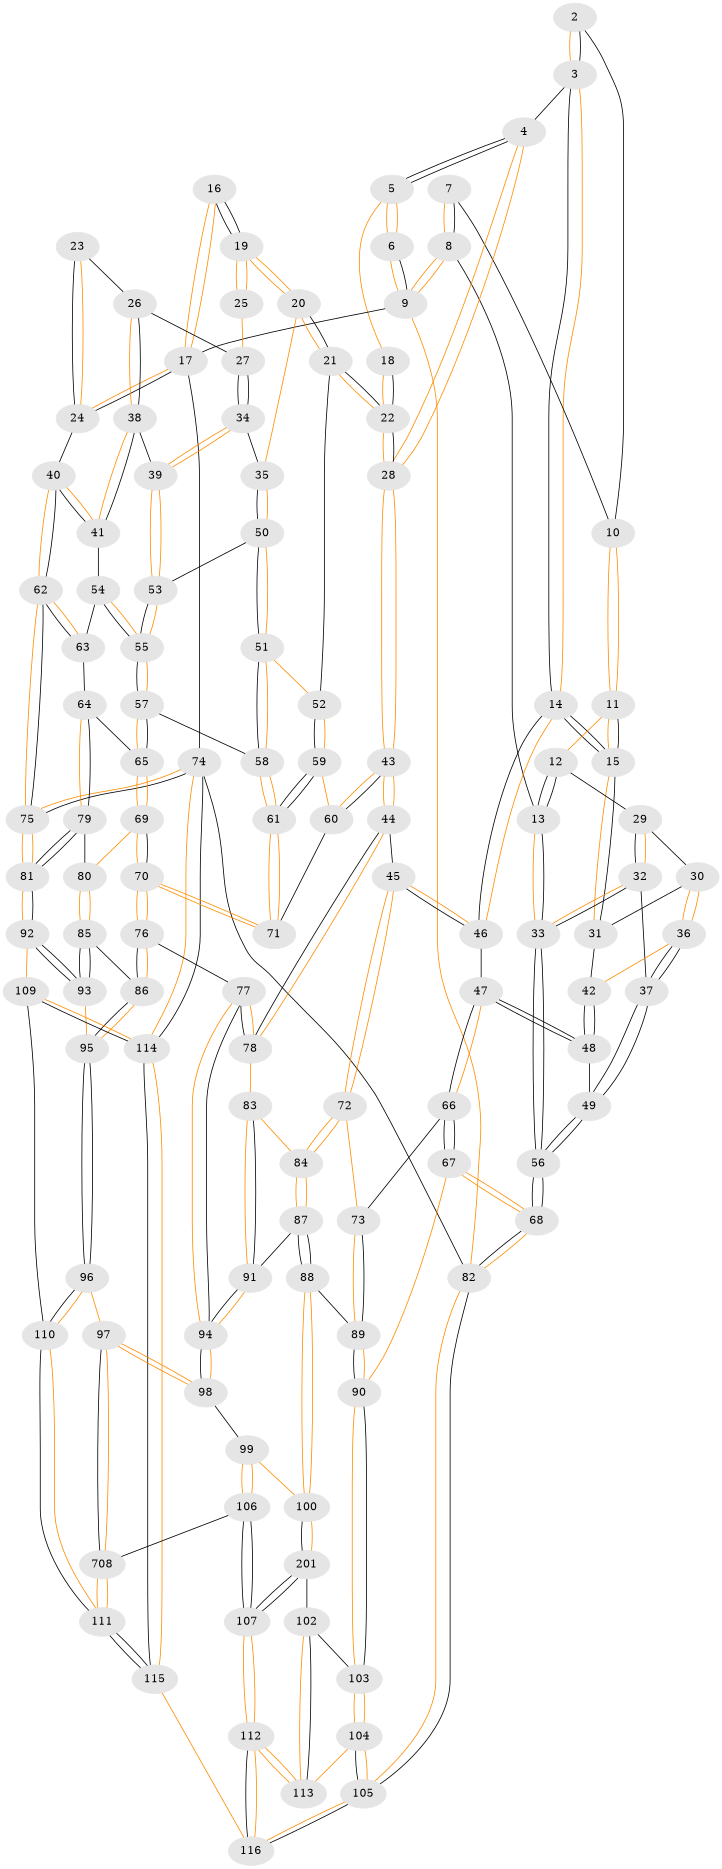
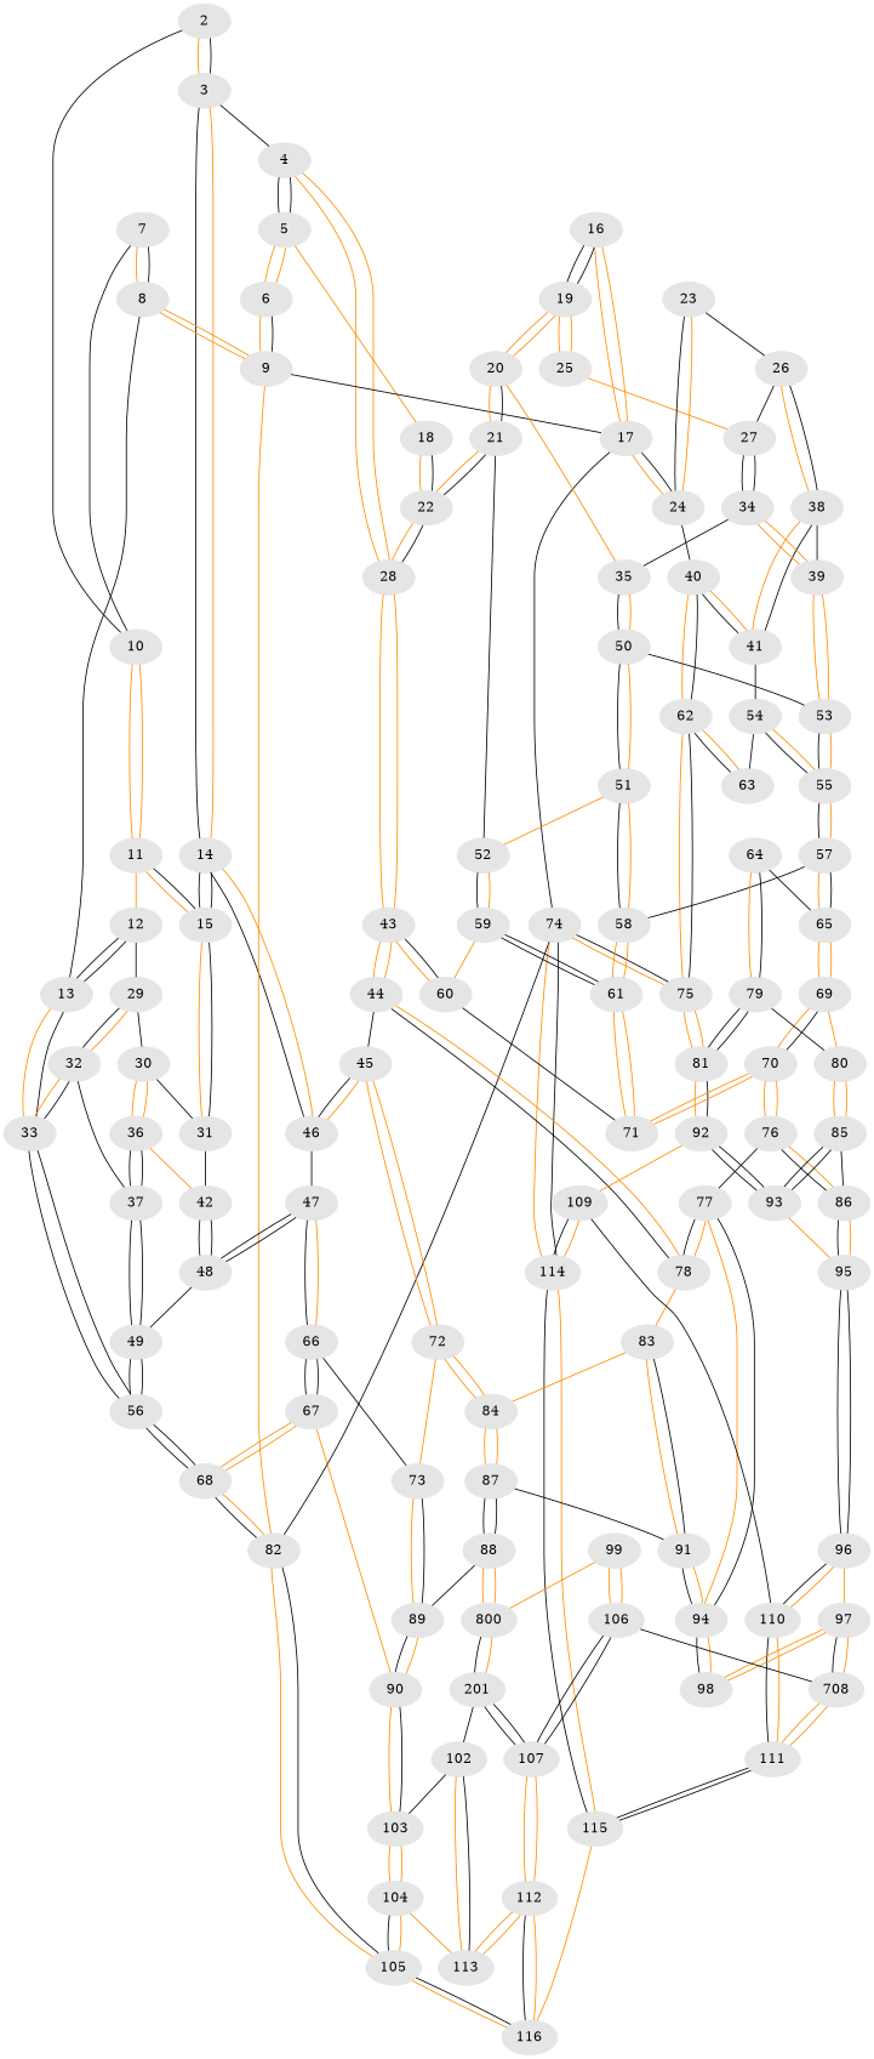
  graph {
    node [color=gray90 style=filled]
    edge [color=black]
    2
    3
    10
    7
    8
    4
    14
    11
    5
    28
    15
    46
    6
    18
    43
    9
    22
    17
    82
    13
    33
    24
    74
    105
    12
    29
    31
    30
    32
    56
    47
    42
    16
    19
    20
    25
    40
    75
    114
    21
    35
    27
    52
    50
    59
    23
    26
    38
    41
    62
    34
    39
    44
    60
    36
    37
    48
    49
    68
    53
    51
    54
    55
    63
    45
    78
    71
    72
    83
    73
    84
    66
    67
    58
    61
    57
    64
    65
    69
    81
    79
    80
    70
    90
    89
    103
    76
    85
    77
    86
    87
    115
    92
    94
    95
    98
    91
    93
    109
    116
    88
    96
-   100
+   100 [label=800]
    n104 [label=201]
    104
    110
    99
    97
    n109 [label=708]
    111
    106
    107
    102
    113
    112
    2 -- 3 [color=darkorange]
    2 -- 3
    2 -- 10
    3 -- 4
    3 -- 14
    3 -- 14 [color=darkorange]
    10 -- 11 [color=darkorange]
    10 -- 11 [color=darkorange]
    7 -- 10
    7 -- 8 [color=darkorange]
    7 -- 8
    8 -- 9 [color=darkorange]
    8 -- 9 [color=darkorange]
    8 -- 13
    4 -- 5
    4 -- 5
    4 -- 28 [color=darkorange]
    4 -- 28 [color=darkorange]
    14 -- 15
    14 -- 15
    14 -- 46
    14 -- 46 [color=darkorange]
    11 -- 15 [color=darkorange]
    11 -- 15
    11 -- 12 [color=darkorange]
    5 -- 6 [color=darkorange]
    5 -- 6 [color=darkorange]
    5 -- 18 [color=darkorange]
    28 -- 43 [color=darkorange]
    28 -- 43 [color=darkorange]
    15 -- 31 [color=darkorange]
    15 -- 31
    46 -- 47
    6 -- 9 [color=darkorange]
    6 -- 9
    18 -- 22 [color=darkorange]
    18 -- 22
    43 -- 44 [color=darkorange]
    43 -- 44 [color=darkorange]
    43 -- 60 [color=darkorange]
    43 -- 60
    9 -- 17
    9 -- 82 [color=darkorange]
    22 -- 28 [color=darkorange]
    22 -- 28
    17 -- 24 [color=darkorange]
    17 -- 24
    17 -- 74
    82 -- 105 [color=darkorange]
    82 -- 105
    13 -- 33 [color=darkorange]
    13 -- 33
    33 -- 56
    33 -- 56
    24 -- 40
    74 -- 82
    74 -- 75 [color=darkorange]
    74 -- 75
    74 -- 114 [color=darkorange]
    74 -- 114
    105 -- 116 [color=darkorange]
    105 -- 116
    12 -- 13
    12 -- 13
    12 -- 29
    29 -- 30
    29 -- 32
    29 -- 32 [color=darkorange]
    31 -- 42
    30 -- 31
    30 -- 36 [color=darkorange]
    30 -- 36 [color=darkorange]
    32 -- 33 [color=darkorange]
    32 -- 33
    32 -- 37
    56 -- 68
    56 -- 68
    47 -- 48
    47 -- 48
    47 -- 66
    47 -- 66 [color=darkorange]
    42 -- 48
    42 -- 48
    16 -- 17 [color=darkorange]
    16 -- 17 [color=darkorange]
    16 -- 19
    16 -- 19
    19 -- 20 [color=darkorange]
    19 -- 20 [color=darkorange]
    19 -- 25 [color=darkorange]
    19 -- 25 [color=darkorange]
    20 -- 21 [color=darkorange]
    20 -- 21
    20 -- 35 [color=darkorange]
    25 -- 27 [color=darkorange]
    40 -- 41
    40 -- 41 [color=darkorange]
    40 -- 62 [color=darkorange]
    40 -- 62
    75 -- 81 [color=darkorange]
    75 -- 81 [color=darkorange]
    114 -- 115
    114 -- 115 [color=darkorange]
    21 -- 22 [color=darkorange]
    21 -- 22
    21 -- 52
    35 -- 50
    35 -- 50 [color=darkorange]
    27 -- 34
    27 -- 34
    52 -- 59
    52 -- 59 [color=darkorange]
    50 -- 53
    50 -- 51
    50 -- 51 [color=darkorange]
    59 -- 60 [color=darkorange]
    59 -- 61
    59 -- 61
    23 -- 24
    23 -- 24 [color=darkorange]
    23 -- 26
    26 -- 27
    26 -- 38 [color=darkorange]
    26 -- 38
    38 -- 41 [color=darkorange]
    38 -- 41
    38 -- 39
    41 -- 54
    62 -- 75 [color=darkorange]
    62 -- 75
    62 -- 63
    62 -- 63 [color=darkorange]
    34 -- 35
    34 -- 39 [color=darkorange]
    34 -- 39 [color=darkorange]
    39 -- 53 [color=darkorange]
    39 -- 53 [color=darkorange]
    44 -- 45
    44 -- 78
    44 -- 78 [color=darkorange]
    60 -- 71
    36 -- 42 [color=darkorange]
    36 -- 37
    36 -- 37
    37 -- 49
    37 -- 49
    48 -- 49
    49 -- 56
    49 -- 56
    68 -- 82
    68 -- 82 [color=darkorange]
    53 -- 55
    53 -- 55 [color=darkorange]
    51 -- 52 [color=darkorange]
    51 -- 58
    51 -- 58 [color=darkorange]
    54 -- 55
    54 -- 55 [color=darkorange]
    54 -- 63
    55 -- 57
    55 -- 57 [color=darkorange]
-   63 -- 64
    45 -- 46
    45 -- 46 [color=darkorange]
    45 -- 72 [color=darkorange]
    45 -- 72 [color=darkorange]
    78 -- 83 [color=darkorange]
    72 -- 73 [color=darkorange]
    72 -- 84 [color=darkorange]
    72 -- 84 [color=darkorange]
    83 -- 84 [color=darkorange]
    83 -- 91 [color=darkorange]
    83 -- 91
    73 -- 89 [color=darkorange]
    73 -- 89
    84 -- 87 [color=darkorange]
    84 -- 87 [color=darkorange]
    66 -- 73
    66 -- 67
    66 -- 67
    67 -- 68 [color=darkorange]
    67 -- 68 [color=darkorange]
    67 -- 90 [color=darkorange]
    58 -- 61 [color=darkorange]
    58 -- 61 [color=darkorange]
    61 -- 71 [color=darkorange]
    61 -- 71 [color=darkorange]
    57 -- 58
    57 -- 65 [color=darkorange]
    57 -- 65
    64 -- 65
    64 -- 79 [color=darkorange]
    64 -- 79
    65 -- 69 [color=darkorange]
    65 -- 69 [color=darkorange]
    69 -- 80 [color=darkorange]
    69 -- 70 [color=darkorange]
    69 -- 70
    81 -- 92 [color=darkorange]
    81 -- 92
    79 -- 81
    79 -- 81
    79 -- 80
    80 -- 85 [color=darkorange]
    80 -- 85 [color=darkorange]
    70 -- 71 [color=darkorange]
    70 -- 71 [color=darkorange]
    70 -- 76 [color=darkorange]
    70 -- 76 [color=darkorange]
    90 -- 103 [color=darkorange]
    90 -- 103
    89 -- 90
    89 -- 90 [color=darkorange]
    103 -- 104 [color=darkorange]
    103 -- 104 [color=darkorange]
    76 -- 77
    76 -- 86
    76 -- 86 [color=darkorange]
    85 -- 86
    85 -- 93
    85 -- 93
    77 -- 78
    77 -- 78 [color=darkorange]
    77 -- 94 [color=darkorange]
    77 -- 94
    86 -- 95
    86 -- 95 [color=darkorange]
    87 -- 91
    87 -- 88
    87 -- 88
    115 -- 116 [color=darkorange]
    92 -- 93
    92 -- 93
    92 -- 109 [color=darkorange]
    94 -- 98
    94 -- 98 [color=darkorange]
    95 -- 96
    95 -- 96
-   98 -- 99
    91 -- 94
    91 -- 94 [color=darkorange]
    93 -- 95 [color=darkorange]
    109 -- 114
    109 -- 114 [color=darkorange]
    109 -- 110
    88 -- 89
    88 -- 100 [color=darkorange]
    88 -- 100 [color=darkorange]
    96 -- 110
    96 -- 110 [color=darkorange]
    96 -- 97 [color=darkorange]
    100 -- n104
    100 -- n104 [color=darkorange]
    n104 -- 107
    n104 -- 107
    n104 -- 102
    104 -- 105
    104 -- 105 [color=darkorange]
    104 -- 113 [color=darkorange]
    110 -- 111
    110 -- 111 [color=darkorange]
    99 -- 100 [color=darkorange]
    99 -- 106 [color=darkorange]
    99 -- 106 [color=darkorange]
    97 -- 98 [color=darkorange]
    97 -- 98 [color=darkorange]
    97 -- n109
    97 -- n109 [color=darkorange]
    n109 -- 111 [color=darkorange]
    n109 -- 111 [color=darkorange]
    111 -- 115
    111 -- 115
    106 -- n109
    106 -- 107
    106 -- 107
    107 -- 112 [color=darkorange]
    107 -- 112 [color=darkorange]
    102 -- 103
    102 -- 113 [color=darkorange]
    102 -- 113
    112 -- 116
    112 -- 116 [color=darkorange]
    112 -- 113 [color=darkorange]
    112 -- 113 [color=darkorange]
  }
